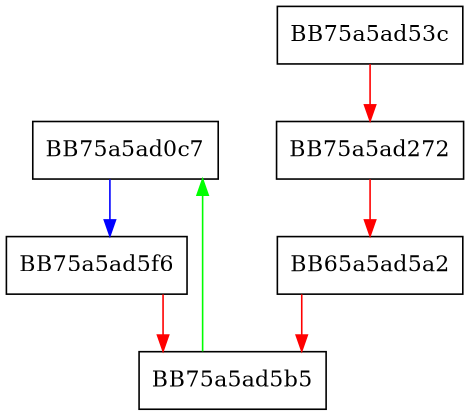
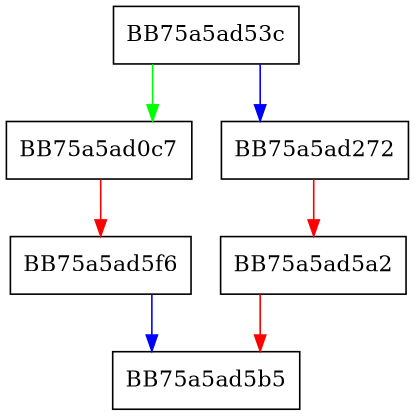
  digraph {
    splines=ortho
    node [shape=box]
    edge [color=red]
    n1 [label=BB75a5ad0c7]
    BB75a5ad53c
    n3 [label=BB75a5ad272]
    BB75a5ad5f6
-   BB75a5ad5a2 [label=BB65a5ad5a2]
+   BB75a5ad5a2
    BB75a5ad5b5
-   n1 -> BB75a5ad5f6 [color=blue]
-   BB75a5ad5b5 -> n1 [color=green]
-   BB75a5ad53c -> n3
+   n1 -> BB75a5ad5f6
+   BB75a5ad53c -> n1 [color=green]
+   BB75a5ad53c -> n3 [color=blue]
    n3 -> BB75a5ad5a2
-   BB75a5ad5f6 -> BB75a5ad5b5
+   BB75a5ad5f6 -> BB75a5ad5b5 [color=blue]
    BB75a5ad5a2 -> BB75a5ad5b5
  }
